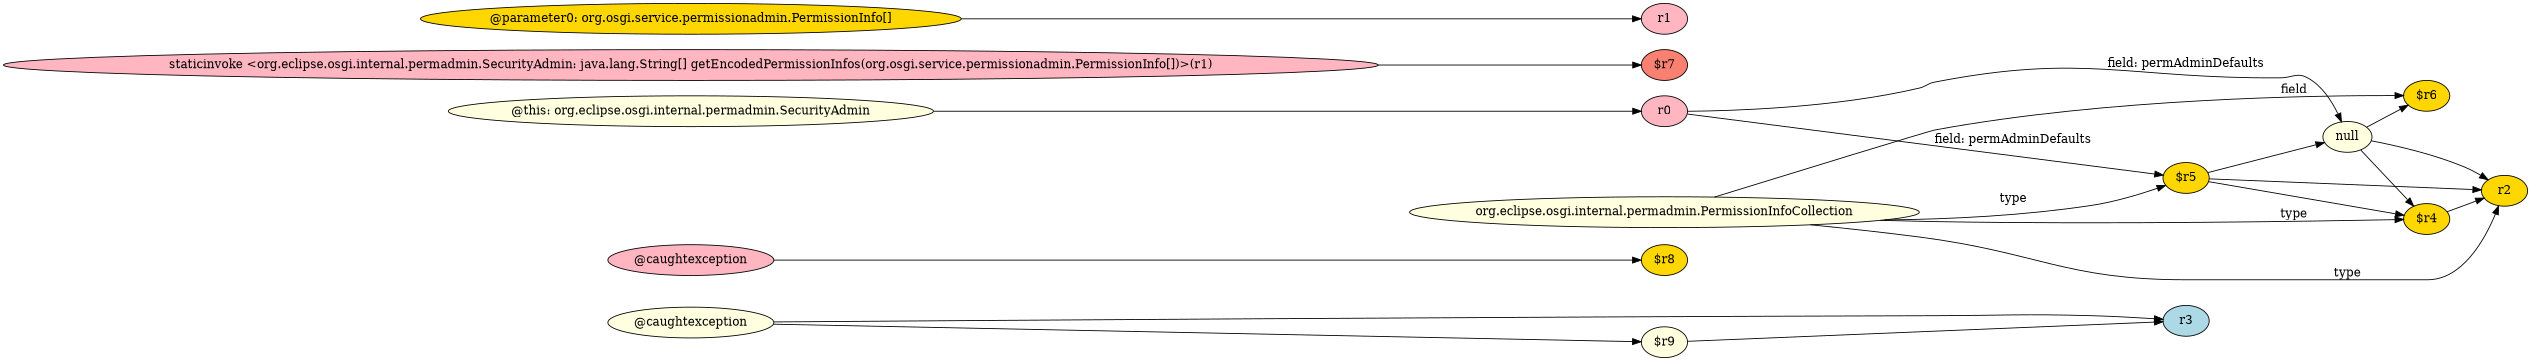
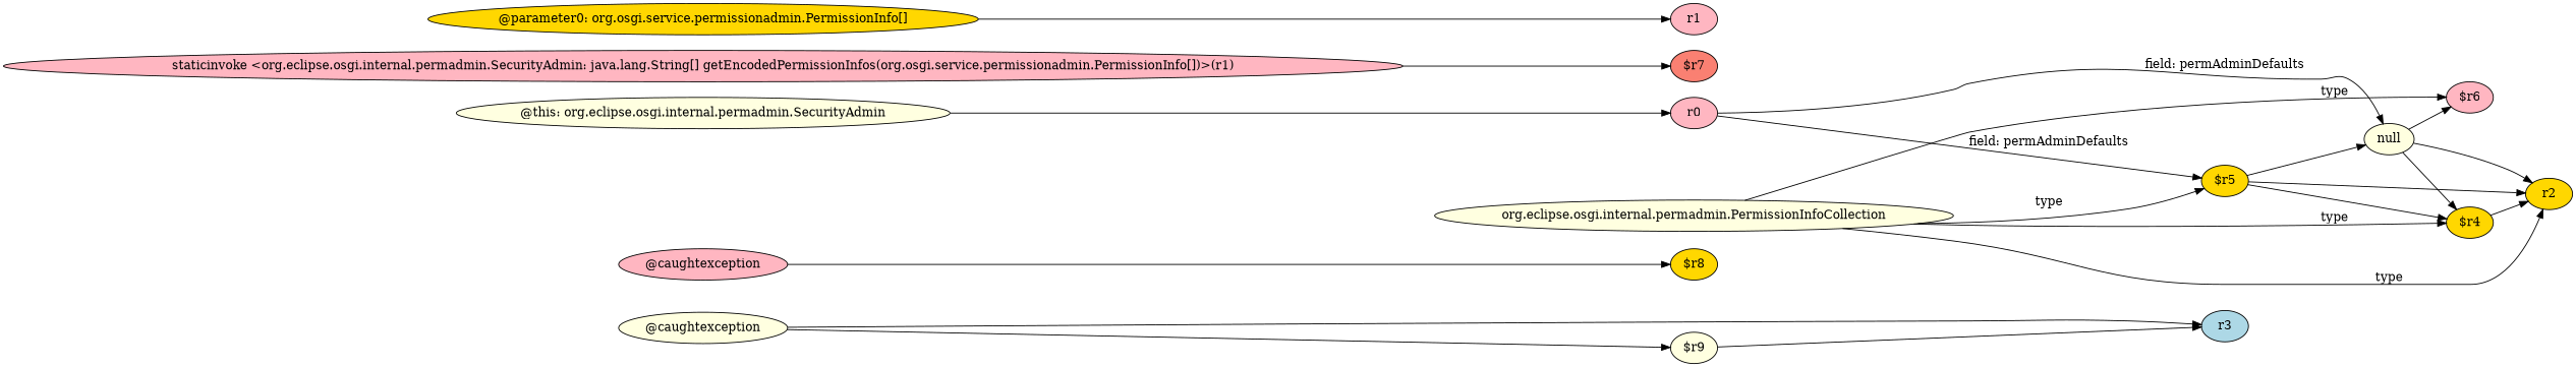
  digraph {
    rankdir=LR
    node [fillcolor=lightyellow style=filled]
    n1 [label="@caughtexception"]
    n2 [fillcolor=lightblue label=r3]
    n3 [label="$r9"]
    n4 [fillcolor=lightpink label="@caughtexception"]
    n5 [fillcolor=gold label="$r8"]
    n6 [label=null]
    n7 [fillcolor=gold label=r2]
-   n8 [fillcolor=gold label="$r6"]
+   n8 [fillcolor=lightpink label="$r6"]
    n9 [fillcolor=gold label="$r4"]
    n10 [fillcolor=gold label="$r5"]
    n11 [label="org.eclipse.osgi.internal.permadmin.PermissionInfoCollection"]
    n12 [fillcolor=lightpink label=r0]
    n13 [label="@this: org.eclipse.osgi.internal.permadmin.SecurityAdmin"]
    n14 [fillcolor=lightpink label="staticinvoke <org.eclipse.osgi.internal.permadmin.SecurityAdmin: java.lang.String[] getEncodedPermissionInfos(org.osgi.service.permissionadmin.PermissionInfo[])>(r1)"]
    n15 [fillcolor=salmon label="$r7"]
    n16 [fillcolor=gold label="@parameter0: org.osgi.service.permissionadmin.PermissionInfo[]"]
    n17 [fillcolor=lightpink label=r1]
    n1 -> n2
    n1 -> n3
    n3 -> n2
    n4 -> n5
    n6 -> n7
    n6 -> n8
    n6 -> n9
    n9 -> n7
    n10 -> n6
    n10 -> n7
    n10 -> n9
    n11 -> n7 [label=type]
-   n11 -> n8 [label=field]
+   n11 -> n8 [label=type]
    n11 -> n9 [label=type]
    n11 -> n10 [label=type]
    n12 -> n6 [label="field: permAdminDefaults"]
    n12 -> n10 [label="field: permAdminDefaults"]
    n13 -> n12
    n14 -> n15
    n16 -> n17
  }
